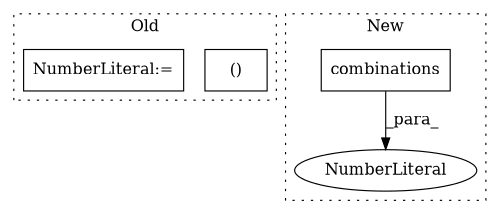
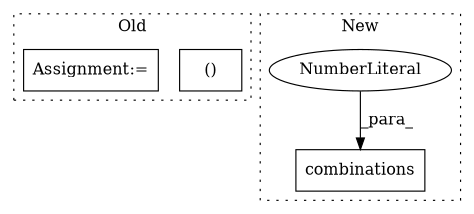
  digraph {
    node [l=1 shape=box]
    n1 [a=106 l=63 label="()" s=12779]
-   n2 [a=7 label="NumberLiteral:=" s=12583]
+   n2 [a=7 label="Assignment:=" s=12583]
    n3 [a=32 l="13,1" label=combinations s="12676,12708"]
    n4 [a=34 label=NumberLiteral s=12707 shape=ellipse]
    subgraph cluster_1 {
      label=Old
      style=dotted
      n1
      n2
    }
    subgraph cluster_2 {
      label=New
      style=dotted
      n3
      n4
    }
-   n3 -> n4 [label=_para_]
+   n4 -> n3 [label=_para_]
  }
